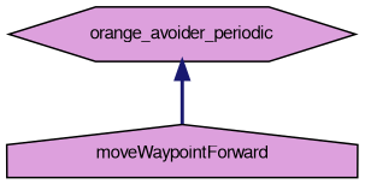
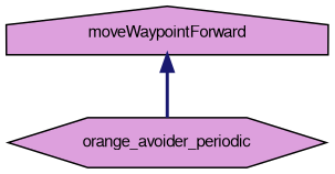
  digraph {
    rankdir=TB
    node [color=black fillcolor=plum fontname=FreeSans fontsize=10 style=filled]
    n1 [fontcolor=black height=0.2 label=moveWaypointForward shape=house width=0.4]
    n2 [height=0.2 label=orange_avoider_periodic shape=hexagon width=0.4]
-   n2 -> n1 [color=midnightblue dir=back fontname=FreeSans fontsize=10 labelfontname=FreeSans labelfontsize=10 style=bold]
+   n1 -> n2 [color=midnightblue dir=back fontname=FreeSans fontsize=10 labelfontname=FreeSans labelfontsize=10 style=bold]
  }
